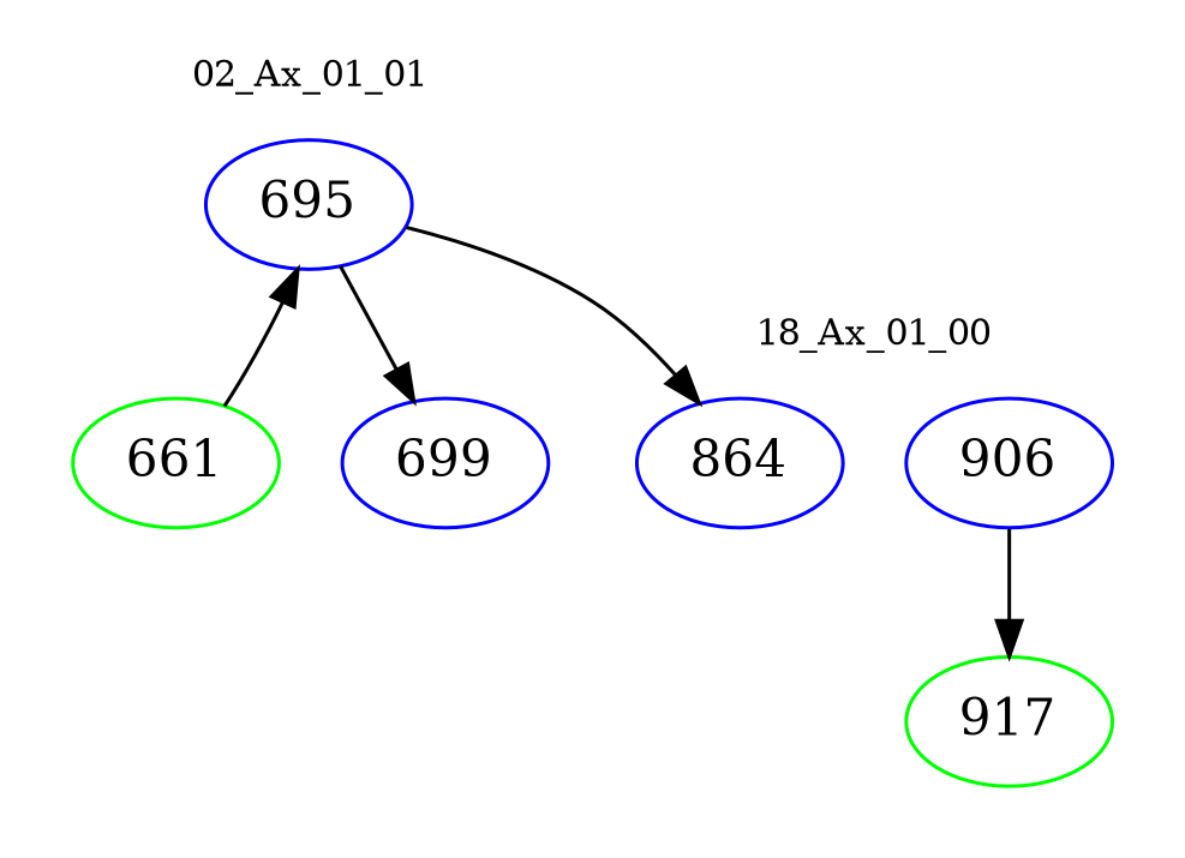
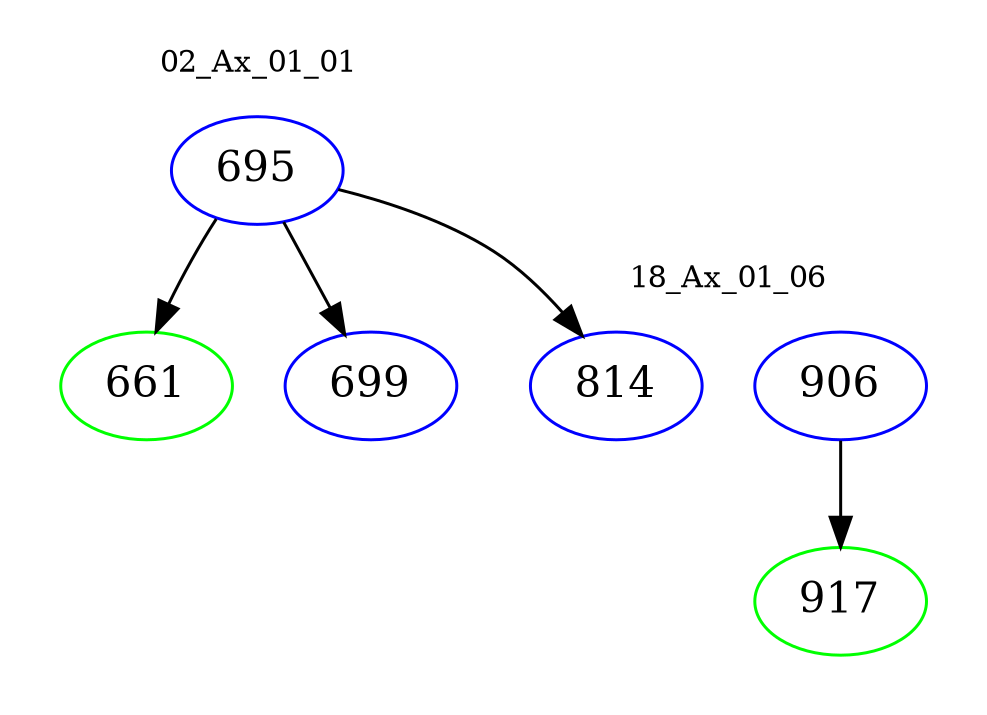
  digraph {
    node [color=blue]
    edge [color=black]
    n1 [label=906]
-   n2 [label=864]
+   n2 [label=814]
    n3 [color=green label=917]
    n4 [label=695]
    n5 [color=green label=661]
    n6 [label=699]
    subgraph cluster_1 {
      color=white
      fontsize=10
-     label="18_Ax_01_00"
+     label="18_Ax_01_06"
      n1
      n2
      n3
    }
    subgraph cluster_2 {
      color=white
      fontsize=10
      label="02_Ax_01_01"
      n4
      n5
      n6
    }
    n1 -> n3
    n4 -> n2
-   n5 -> n4
+   n4 -> n5
    n4 -> n6
  }
